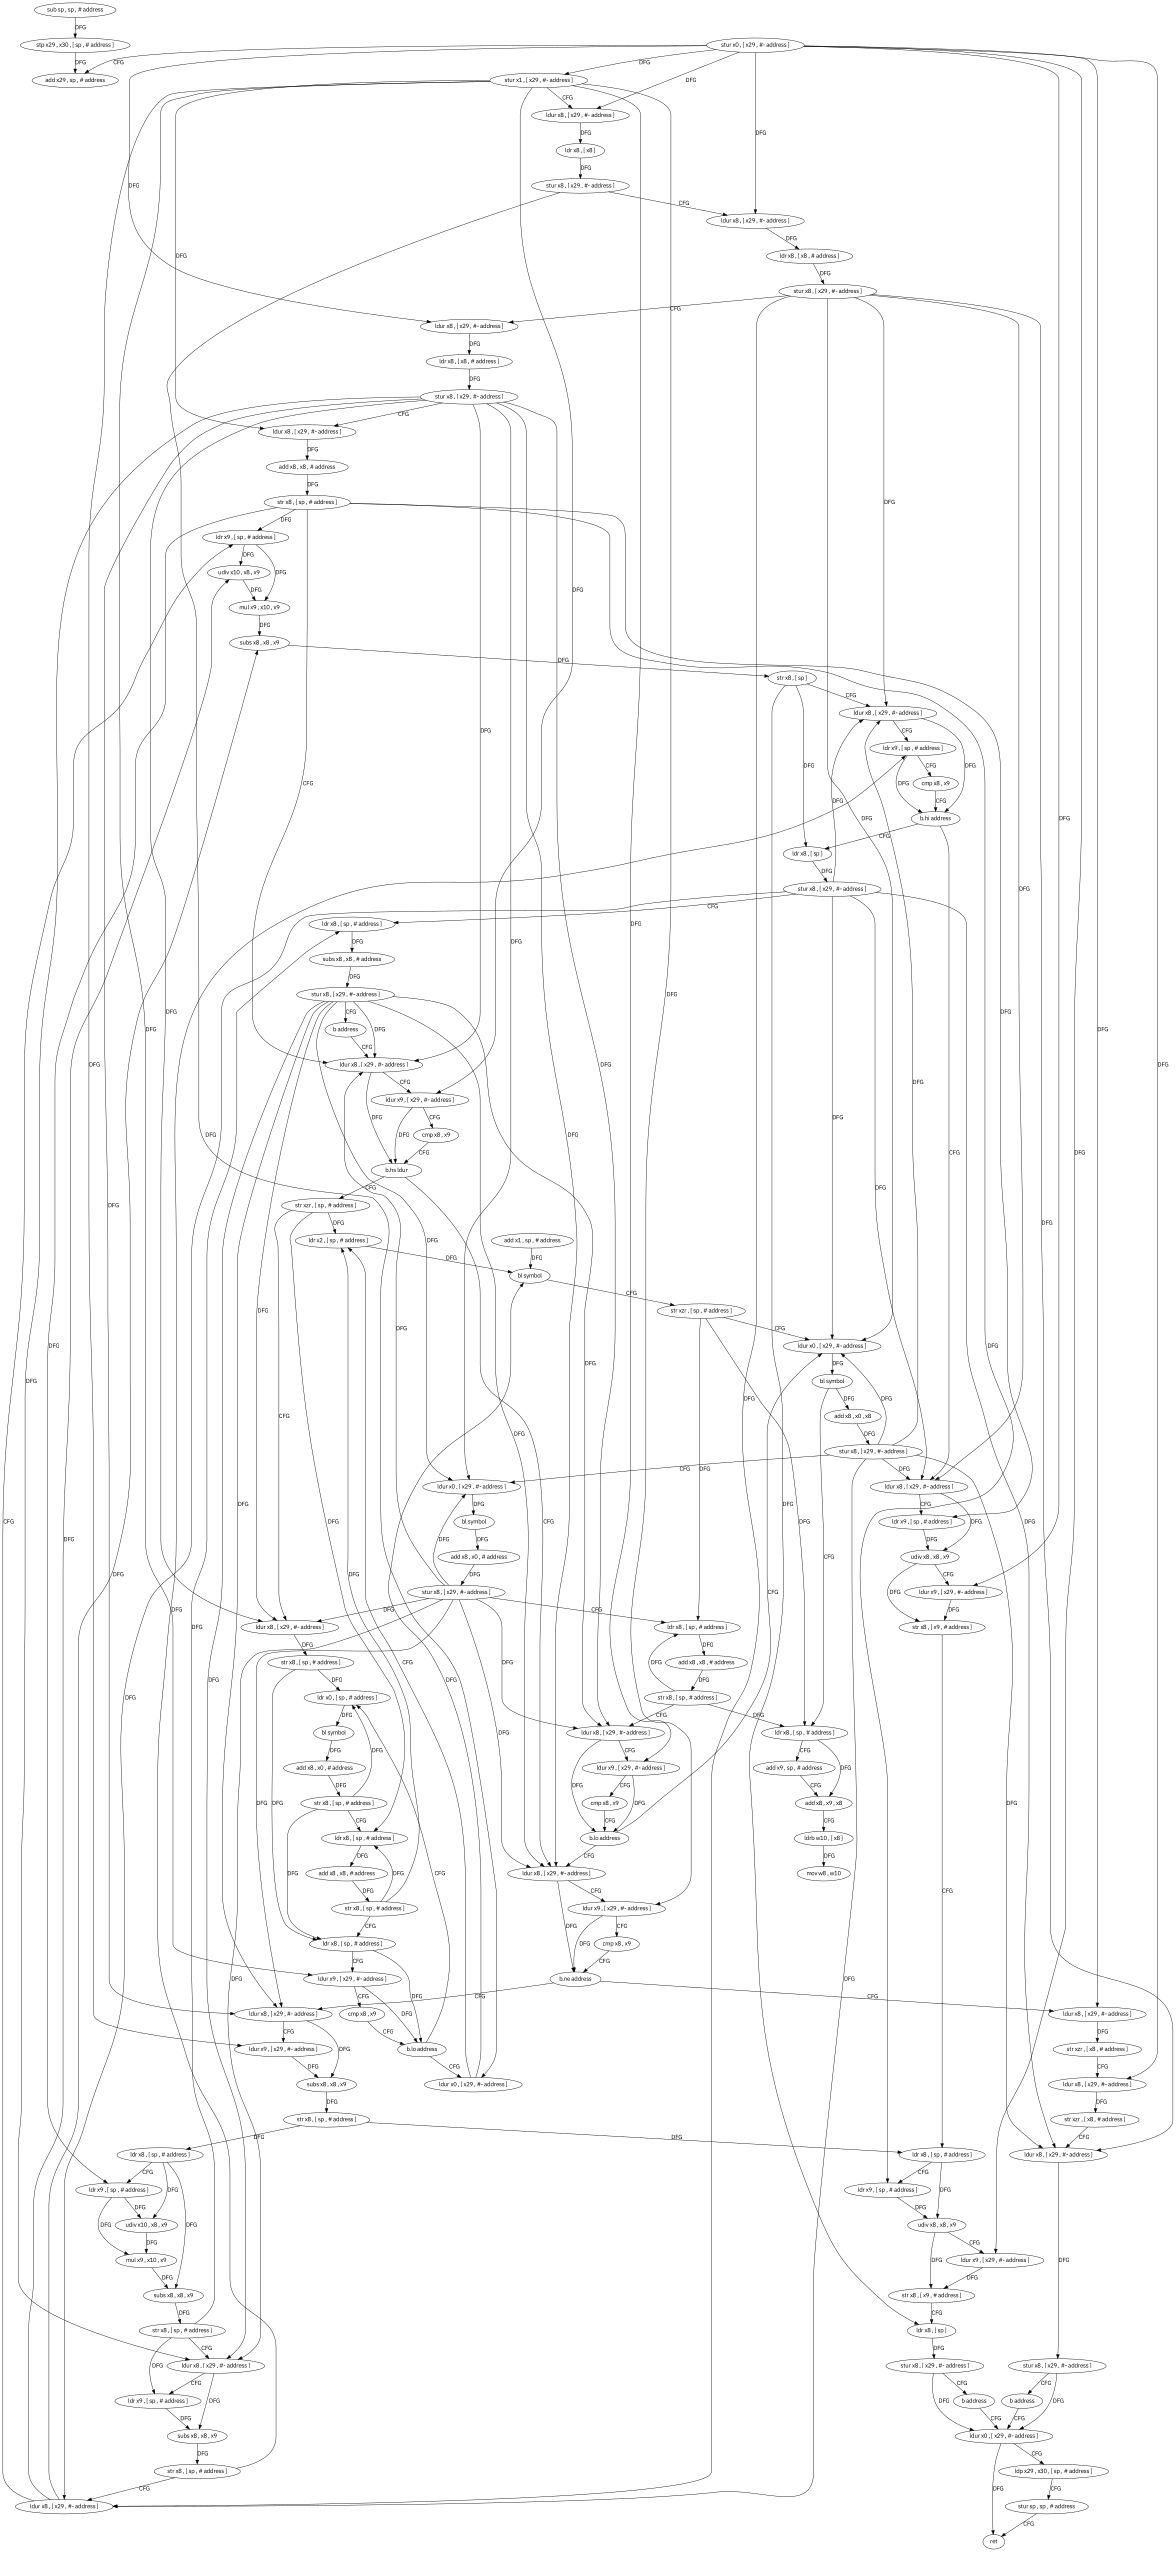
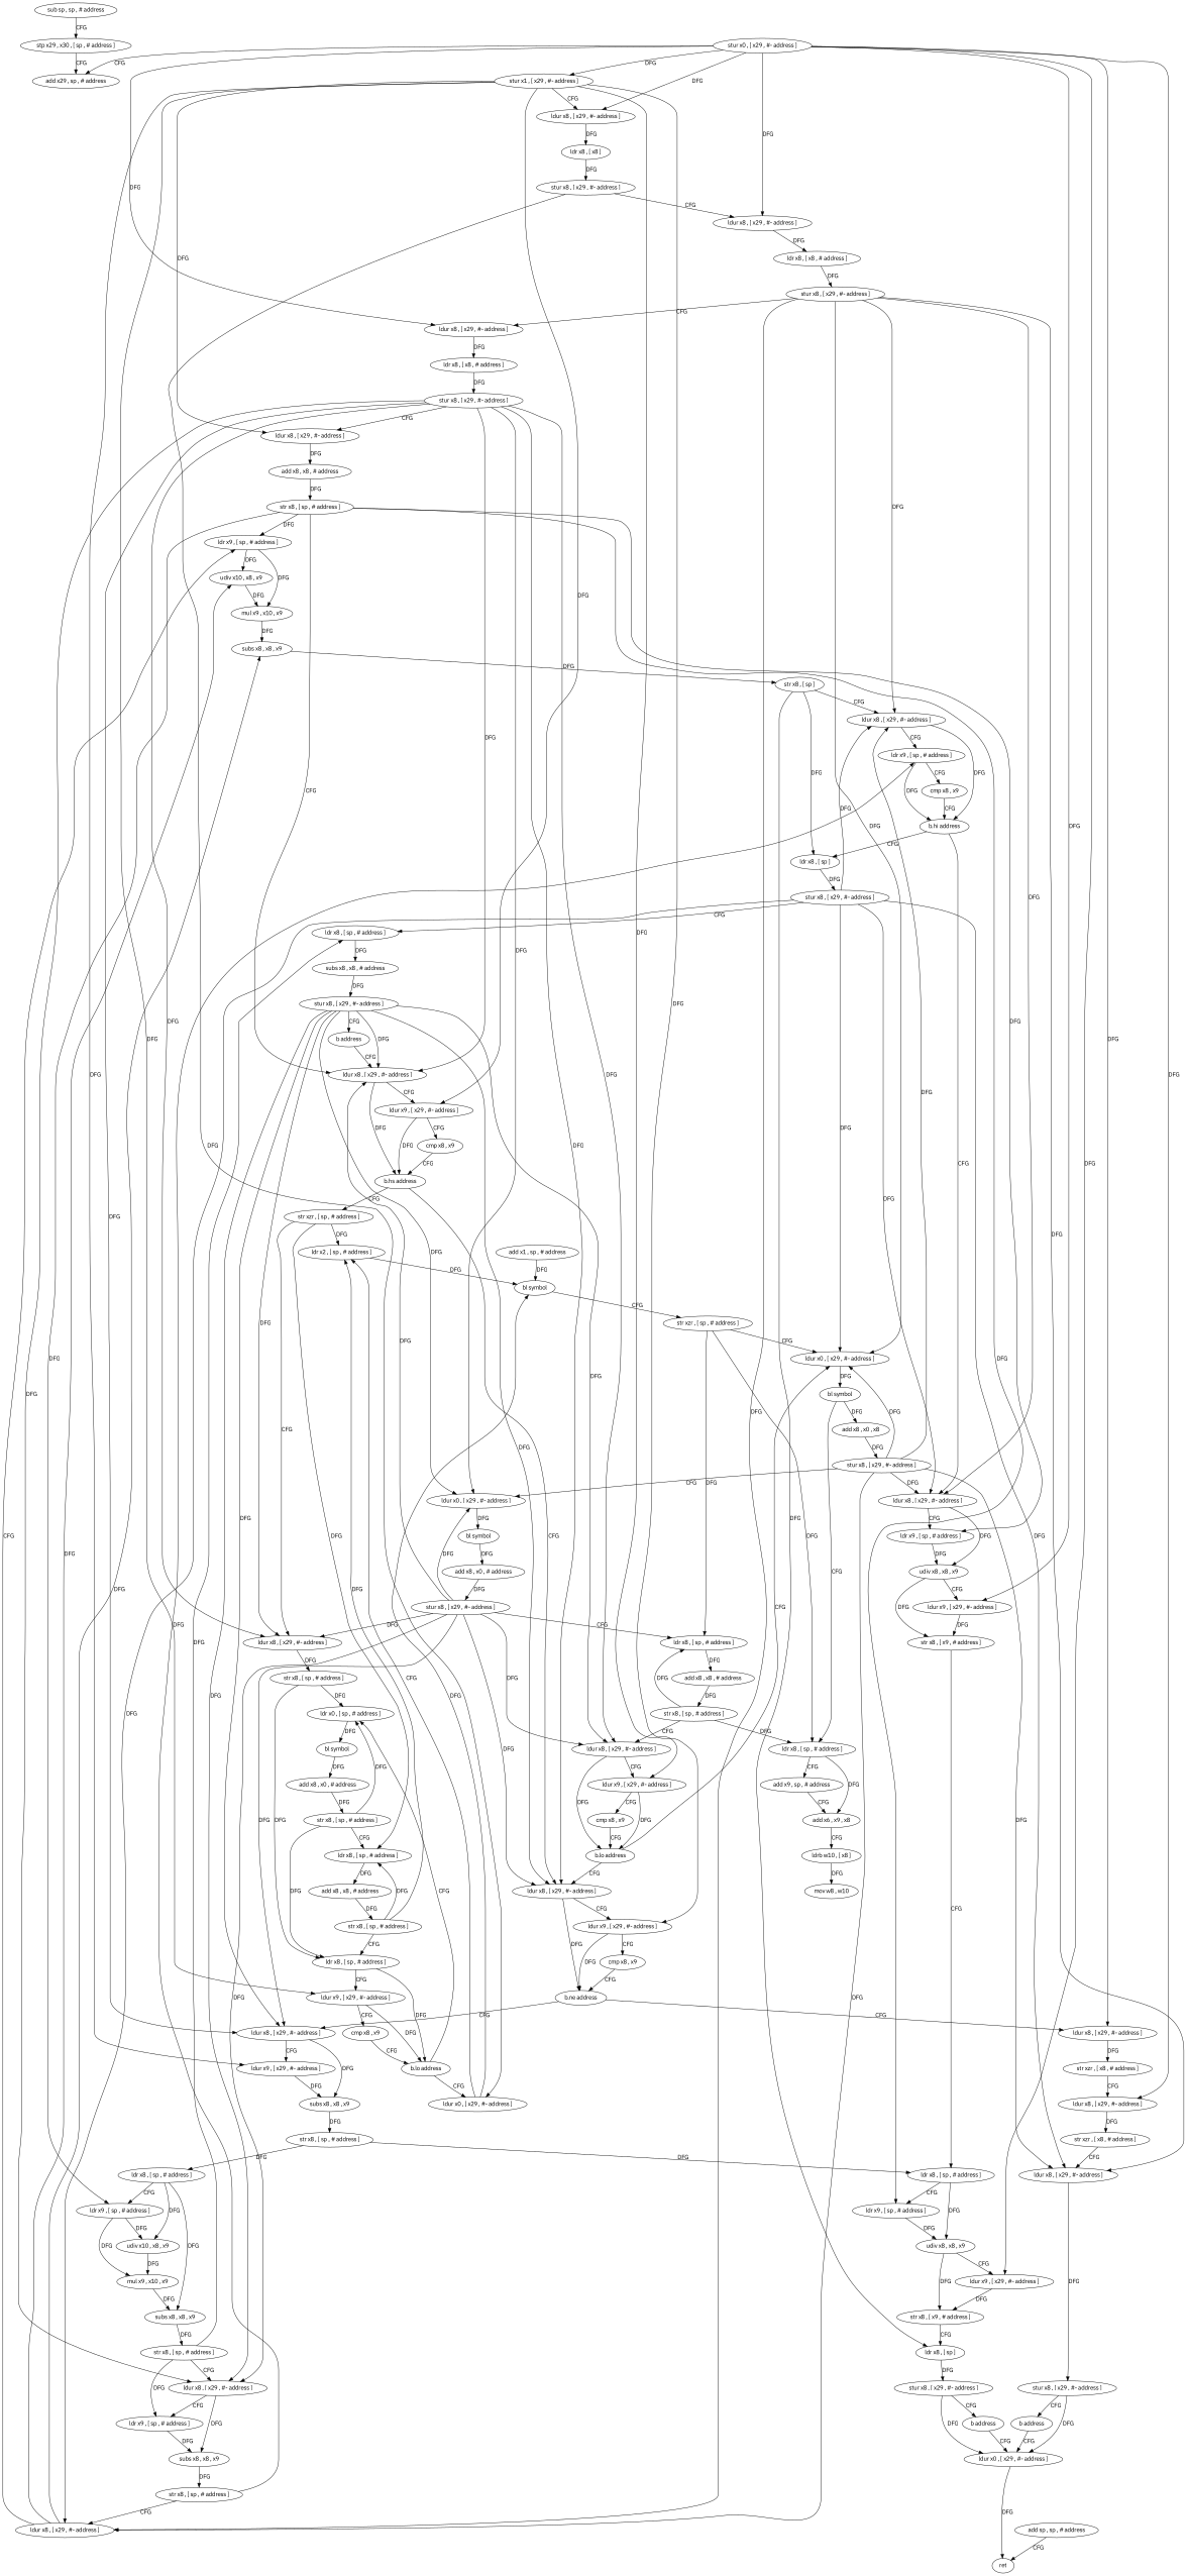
  digraph {
    fontname="IBM Plex Sans"
    node [fontname="IBM Plex Sans"]
    edge [fontname="IBM Plex Sans"]
    n1 [label="sub sp , sp , # address"]
    n2 [label="stp x29 , x30 , [ sp , # address ]"]
    n3 [label="add x29 , sp , # address"]
    n4 [label="stur x0 , [ x29 , #- address ]"]
    n5 [label="stur x1 , [ x29 , #- address ]"]
    n6 [label="ldur x8 , [ x29 , #- address ]"]
    n7 [label="ldur x8 , [ x29 , #- address ]"]
    n8 [label="ldur x8 , [ x29 , #- address ]"]
    n9 [label="ldur x8 , [ x29 , #- address ]"]
    n10 [label="ldur x8 , [ x29 , #- address ]"]
    n11 [label="ldur x9 , [ x29 , #- address ]"]
    n12 [label="ldur x9 , [ x29 , #- address ]"]
    n13 [label="ldur x8 , [ x29 , #- address ]"]
    n14 [label="ldur x9 , [ x29 , #- address ]"]
    n15 [label="ldur x9 , [ x29 , #- address ]"]
    n16 [label="ldur x9 , [ x29 , #- address ]"]
    n17 [label="ldur x9 , [ x29 , #- address ]"]
    n18 [label="ldur x9 , [ x29 , #- address ]"]
    n19 [label="ldr x8 , [ x8 ]"]
    n20 [label="ldr x8 , [ x8 , # address ]"]
    n21 [label="ldr x8 , [ x8 , # address ]"]
    n22 [label="str xzr , [ x8 , # address ]"]
    n23 [label="str xzr , [ x8 , # address ]"]
    n24 [label="str x8 , [ x9 , # address ]"]
    n25 [label="str x8 , [ x9 , # address ]"]
    n26 [label="add x8 , x8 , # address"]
    n27 [label="b.ne address"]
    n28 [label="cmp x8 , x9"]
    n29 [label="subs x8 , x8 , x9"]
    n30 [label="b.lo address"]
    n31 [label="cmp x8 , x9"]
    n32 [label="b.lo address"]
    n33 [label="cmp x8 , x9"]
-   n34 [label="b.hs ldur"]
+   n34 [label="b.hs address"]
    n35 [label="cmp x8 , x9"]
    n36 [label="stur x8 , [ x29 , #- address ]"]
    n37 [label="ldur x0 , [ x29 , #- address ]"]
    n38 [label="ldr x2 , [ sp , # address ]"]
    n39 [label="bl symbol"]
    n40 [label="stur x8 , [ x29 , #- address ]"]
    n41 [label="ldur x8 , [ x29 , #- address ]"]
    n42 [label="ldur x8 , [ x29 , #- address ]"]
    n43 [label="ldur x8 , [ x29 , #- address ]"]
    n44 [label="ldur x8 , [ x29 , #- address ]"]
    n45 [label="ldur x0 , [ x29 , #- address ]"]
    n46 [label="ldr x9 , [ sp , # address ]"]
    n47 [label="udiv x10 , x8 , x9"]
    n48 [label="subs x8 , x8 , x9"]
    n49 [label="ldr x9 , [ sp , # address ]"]
    n50 [label="b.hi address"]
    n51 [label="ldr x9 , [ sp , # address ]"]
    n52 [label="udiv x8 , x8 , x9"]
    n53 [label="stur x8 , [ x29 , #- address ]"]
    n54 [label="bl symbol"]
    n55 [label="stur x8 , [ x29 , #- address ]"]
    n56 [label="ldur x8 , [ x29 , #- address ]"]
    n57 [label="ldur x8 , [ x29 , #- address ]"]
    n58 [label="ldur x8 , [ x29 , #- address ]"]
    n59 [label="ldur x8 , [ x29 , #- address ]"]
    n60 [label="ldur x8 , [ x29 , #- address ]"]
    n61 [label="ldur x0 , [ x29 , #- address ]"]
    n62 [label="ldur x8 , [ x29 , #- address ]"]
    n63 [label="str x8 , [ sp , # address ]"]
    n64 [label="ldr x9 , [ sp , # address ]"]
    n65 [label="subs x8 , x8 , x9"]
    n66 [label="bl symbol"]
    n67 [label="str x8 , [ sp , # address ]"]
    n68 [label="ldr x9 , [ sp , # address ]"]
    n69 [label="ldr x9 , [ sp , # address ]"]
    n70 [label="udiv x10 , x8 , x9"]
    n71 [label="mul x9 , x10 , x9"]
    n72 [label="mul x9 , x10 , x9"]
    n73 [label="udiv x8 , x8 , x9"]
    n74 [label="str xzr , [ sp , # address ]"]
    n75 [label="str x8 , [ sp , # address ]"]
    n76 [label="ldr x8 , [ sp , # address ]"]
    n77 [label="add x8 , x8 , # address"]
    n78 [label="ldr x0 , [ sp , # address ]"]
    n79 [label="ldr x8 , [ sp , # address ]"]
    n80 [label="bl symbol"]
    n81 [label="add x8 , x0 , # address"]
    n82 [label="ldr x8 , [ sp , # address ]"]
    n83 [label="ldr x8 , [ sp , # address ]"]
    n84 [label="subs x8 , x8 , x9"]
    n85 [label="str x8 , [ sp , # address ]"]
    n86 [label="ldr x8 , [ sp , # address ]"]
    n87 [label="subs x8 , x8 , # address"]
    n88 [label="str x8 , [ sp , # address ]"]
    n89 [label="cmp x8 , x9"]
    n90 [label="str x8 , [ sp ]"]
    n91 [label="ldr x8 , [ sp ]"]
    n92 [label="ldr x8 , [ sp ]"]
    n93 [label="stur x8 , [ x29 , #- address ]"]
    n94 [label="stur x8 , [ x29 , #- address ]"]
    n95 [label="b address"]
    n96 [label="ldur x0 , [ x29 , #- address ]"]
-   n97 [label="ldp x29 , x30 , [ sp , # address ]"]
    n98 [label=ret]
-   n99 [label="stur sp , sp , # address"]
+   n99 [label="add sp , sp , # address"]
    n100 [label="str x8 , [ sp , # address ]"]
    n101 [label="str x8 , [ sp , # address ]"]
    n102 [label="str xzr , [ sp , # address ]"]
    n103 [label="add x1 , sp , # address"]
    n104 [label="ldr x8 , [ sp , # address ]"]
    n105 [label="ldr x8 , [ sp , # address ]"]
    n106 [label="add x9 , sp , # address"]
-   n107 [label="add x8 , x9 , x8"]
+   n107 [label="add x6 , x9 , x8"]
    n108 [label="add x8 , x8 , # address"]
    n109 [label="add x8 , x0 , x8"]
    n110 [label="stur x8 , [ x29 , #- address ]"]
    n111 [label="b address"]
    n112 [label="b address"]
    n113 [label="stur x8 , [ x29 , #- address ]"]
    n114 [label="ldrb w10 , [ x8 ]"]
    n115 [label="mov w8 , w10"]
    n116 [label="add x8 , x0 , # address"]
    n117 [label="stur x8 , [ x29 , #- address ]"]
    n118 [label="str x8 , [ sp , # address ]"]
-   n1 -> n2 [label=DFG]
-   n2 -> n3 [label=DFG]
+   n1 -> n2 [label=CFG]
+   n2 -> n3 [label=CFG]
    n4 -> n3 [label=CFG]
    n4 -> n5 [label=DFG]
    n4 -> n6 [label=DFG]
    n4 -> n7 [label=DFG]
    n4 -> n8 [label=DFG]
    n4 -> n9 [label=DFG]
    n4 -> n10 [label=DFG]
    n4 -> n11 [label=DFG]
    n4 -> n12 [label=DFG]
    n5 -> n6 [label=CFG]
    n5 -> n13 [label=DFG]
    n5 -> n14 [label=DFG]
    n5 -> n15 [label=DFG]
    n5 -> n16 [label=DFG]
    n5 -> n17 [label=DFG]
    n5 -> n18 [label=DFG]
    n6 -> n19 [label=DFG]
    n7 -> n20 [label=DFG]
    n8 -> n21 [label=DFG]
    n9 -> n22 [label=DFG]
    n10 -> n23 [label=DFG]
    n11 -> n24 [label=DFG]
    n12 -> n25 [label=DFG]
    n13 -> n26 [label=DFG]
    n14 -> n27 [label=DFG]
    n14 -> n28 [label=CFG]
    n15 -> n29 [label=DFG]
    n16 -> n30 [label=DFG]
    n16 -> n31 [label=CFG]
    n17 -> n32 [label=DFG]
    n17 -> n33 [label=CFG]
    n18 -> n34 [label=DFG]
    n18 -> n35 [label=CFG]
    n19 -> n36 [label=DFG]
    n20 -> n40 [label=DFG]
    n21 -> n55 [label=DFG]
    n22 -> n10 [label=CFG]
    n23 -> n44 [label=CFG]
    n24 -> n83 [label=CFG]
    n25 -> n92 [label=CFG]
    n26 -> n67 [label=DFG]
    n27 -> n9 [label=CFG]
    n27 -> n58 [label=CFG]
    n28 -> n27 [label=CFG]
    n29 -> n75 [label=DFG]
    n30 -> n37 [label=CFG]
    n30 -> n78 [label=CFG]
    n31 -> n30 [label=CFG]
    n32 -> n45 [label=CFG]
    n32 -> n57 [label=CFG]
    n33 -> n32 [label=CFG]
    n34 -> n57 [label=CFG]
    n34 -> n74 [label=CFG]
    n35 -> n34 [label=CFG]
    n36 -> n7 [label=CFG]
    n36 -> n37 [label=DFG]
    n37 -> n38 [label=CFG]
    n37 -> n39 [label=DFG]
    n38 -> n39 [label=DFG]
    n39 -> n102 [label=CFG]
    n40 -> n8 [label=CFG]
    n40 -> n41 [label=DFG]
    n40 -> n42 [label=DFG]
    n40 -> n43 [label=DFG]
    n40 -> n44 [label=DFG]
    n40 -> n45 [label=DFG]
    n41 -> n46 [label=CFG]
    n41 -> n47 [label=DFG]
    n41 -> n48 [label=DFG]
    n42 -> n49 [label=CFG]
    n42 -> n50 [label=DFG]
    n43 -> n51 [label=CFG]
    n43 -> n52 [label=DFG]
    n44 -> n53 [label=DFG]
    n45 -> n54 [label=DFG]
    n46 -> n47 [label=DFG]
    n46 -> n72 [label=DFG]
    n47 -> n72 [label=DFG]
    n48 -> n90 [label=DFG]
    n49 -> n50 [label=DFG]
    n49 -> n89 [label=CFG]
    n50 -> n43 [label=CFG]
    n50 -> n91 [label=CFG]
    n51 -> n52 [label=DFG]
    n52 -> n11 [label=CFG]
    n52 -> n24 [label=DFG]
    n53 -> n95 [label=CFG]
    n53 -> n96 [label=DFG]
    n54 -> n104 [label=CFG]
    n54 -> n109 [label=DFG]
    n55 -> n13 [label=CFG]
    n55 -> n56 [label=DFG]
    n55 -> n57 [label=DFG]
    n55 -> n58 [label=DFG]
    n55 -> n59 [label=DFG]
    n55 -> n60 [label=DFG]
    n55 -> n61 [label=DFG]
    n55 -> n62 [label=DFG]
    n56 -> n18 [label=CFG]
    n56 -> n34 [label=DFG]
    n57 -> n14 [label=CFG]
    n57 -> n27 [label=DFG]
    n58 -> n15 [label=CFG]
    n58 -> n29 [label=DFG]
    n59 -> n63 [label=DFG]
    n60 -> n64 [label=CFG]
    n60 -> n65 [label=DFG]
    n61 -> n66 [label=DFG]
    n62 -> n17 [label=CFG]
    n62 -> n32 [label=DFG]
    n63 -> n78 [label=DFG]
    n63 -> n79 [label=DFG]
    n64 -> n65 [label=DFG]
    n65 -> n88 [label=DFG]
    n66 -> n116 [label=DFG]
    n67 -> n46 [label=DFG]
    n67 -> n51 [label=DFG]
    n67 -> n56 [label=CFG]
    n67 -> n68 [label=DFG]
    n67 -> n69 [label=DFG]
    n68 -> n70 [label=DFG]
    n68 -> n71 [label=DFG]
    n69 -> n73 [label=DFG]
    n70 -> n71 [label=DFG]
    n71 -> n84 [label=DFG]
    n72 -> n48 [label=DFG]
    n73 -> n12 [label=CFG]
    n73 -> n25 [label=DFG]
    n74 -> n38 [label=DFG]
    n74 -> n59 [label=CFG]
    n74 -> n76 [label=DFG]
    n75 -> n82 [label=DFG]
    n75 -> n83 [label=DFG]
    n76 -> n77 [label=DFG]
    n77 -> n101 [label=DFG]
    n78 -> n80 [label=DFG]
    n79 -> n16 [label=CFG]
    n79 -> n30 [label=DFG]
    n80 -> n81 [label=DFG]
    n81 -> n100 [label=DFG]
    n82 -> n68 [label=CFG]
    n82 -> n70 [label=DFG]
    n82 -> n84 [label=DFG]
    n83 -> n69 [label=CFG]
    n83 -> n73 [label=DFG]
    n84 -> n85 [label=DFG]
    n85 -> n60 [label=CFG]
    n85 -> n64 [label=DFG]
    n85 -> n86 [label=DFG]
    n86 -> n87 [label=DFG]
    n87 -> n110 [label=DFG]
    n88 -> n41 [label=CFG]
    n88 -> n49 [label=DFG]
    n89 -> n50 [label=CFG]
    n90 -> n42 [label=CFG]
    n90 -> n91 [label=DFG]
    n90 -> n92 [label=DFG]
    n91 -> n93 [label=DFG]
    n92 -> n94 [label=DFG]
    n93 -> n41 [label=DFG]
    n93 -> n42 [label=DFG]
    n93 -> n43 [label=DFG]
    n93 -> n44 [label=DFG]
    n93 -> n45 [label=DFG]
    n93 -> n86 [label=CFG]
    n94 -> n96 [label=DFG]
    n94 -> n112 [label=CFG]
    n95 -> n96 [label=CFG]
-   n96 -> n97 [label=CFG]
    n96 -> n98 [label=DFG]
-   n97 -> n99 [label=CFG]
    n99 -> n98 [label=CFG]
    n100 -> n76 [label=CFG]
    n100 -> n78 [label=DFG]
    n100 -> n79 [label=DFG]
    n101 -> n38 [label=DFG]
    n101 -> n76 [label=DFG]
    n101 -> n79 [label=CFG]
    n102 -> n45 [label=CFG]
    n102 -> n104 [label=DFG]
    n102 -> n105 [label=DFG]
    n103 -> n39 [label=DFG]
    n104 -> n106 [label=CFG]
    n104 -> n107 [label=DFG]
    n105 -> n108 [label=DFG]
    n106 -> n107 [label=CFG]
    n107 -> n114 [label=CFG]
    n108 -> n118 [label=DFG]
    n109 -> n113 [label=DFG]
    n110 -> n56 [label=DFG]
    n110 -> n57 [label=DFG]
    n110 -> n58 [label=DFG]
    n110 -> n59 [label=DFG]
    n110 -> n60 [label=DFG]
    n110 -> n61 [label=DFG]
    n110 -> n62 [label=DFG]
    n110 -> n111 [label=CFG]
    n111 -> n56 [label=CFG]
    n112 -> n96 [label=CFG]
    n113 -> n41 [label=DFG]
    n113 -> n42 [label=DFG]
    n113 -> n43 [label=DFG]
    n113 -> n44 [label=DFG]
    n113 -> n45 [label=DFG]
    n113 -> n61 [label=CFG]
    n114 -> n115 [label=DFG]
    n116 -> n117 [label=DFG]
    n117 -> n56 [label=DFG]
    n117 -> n57 [label=DFG]
    n117 -> n58 [label=DFG]
    n117 -> n59 [label=DFG]
    n117 -> n60 [label=DFG]
    n117 -> n61 [label=DFG]
    n117 -> n62 [label=DFG]
    n117 -> n105 [label=CFG]
    n118 -> n62 [label=CFG]
    n118 -> n104 [label=DFG]
    n118 -> n105 [label=DFG]
  }
